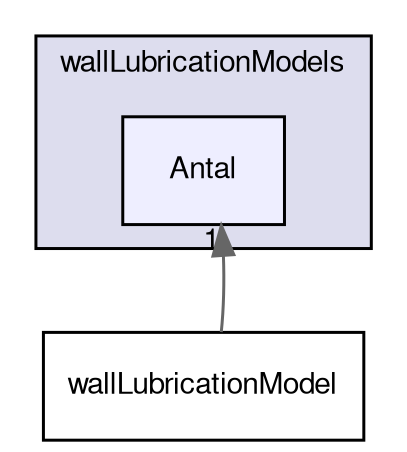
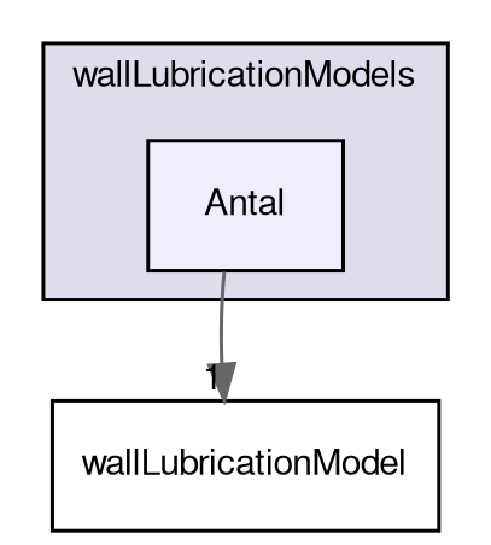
  digraph {
    compound=true
    node [fontname=FreeSans fontsize=10 shape=box]
    n1 [fillcolor="#eeeeff" label=Antal pencolor=black style=filled]
    n2 [label=wallLubricationModel]
    subgraph cluster_1 {
      bgcolor="#ddddee"
      fontname=FreeSans
      fontsize=10
      label=wallLubricationModels
      pencolor=black
      n1
    }
-   n2 -> n1 [headlabel=1 labeldistance=1.5 labelfontname=FreeSans labelfontsize=10 color=gray40]
+   n1 -> n2 [headlabel=1 labeldistance=1.5 labelfontname=FreeSans labelfontsize=10 color=gray40]
  }
